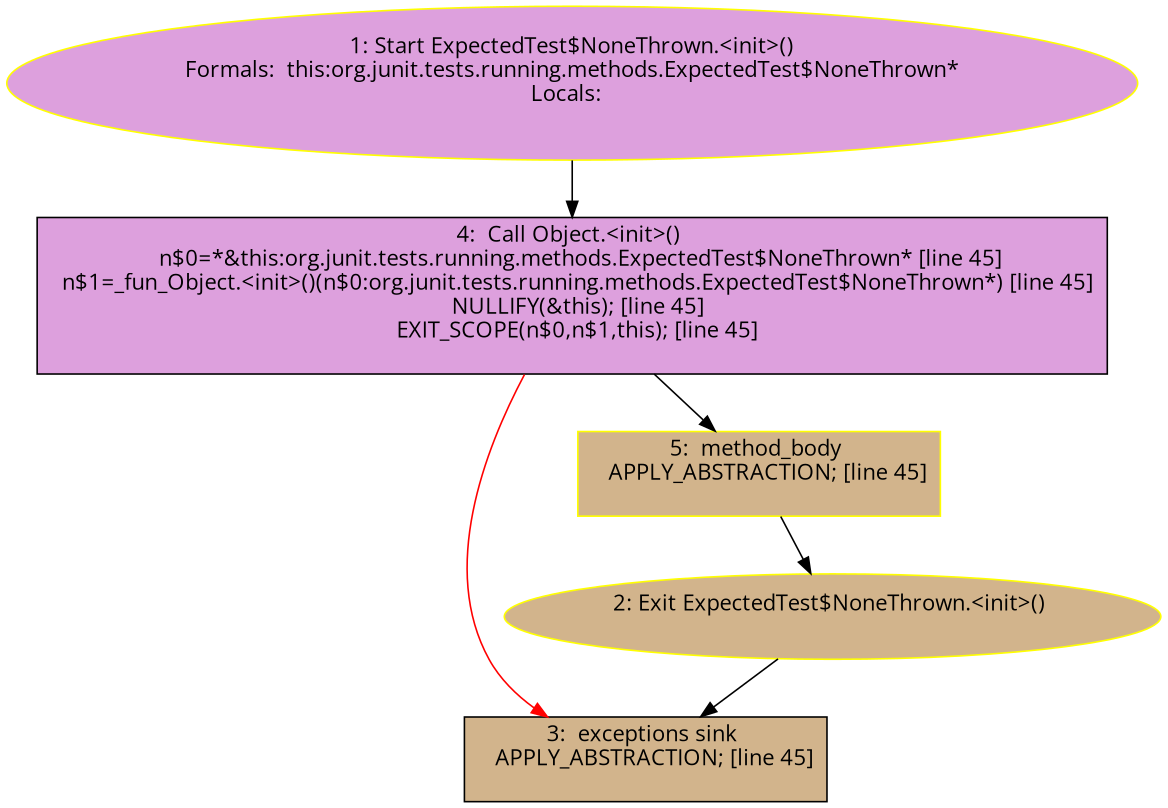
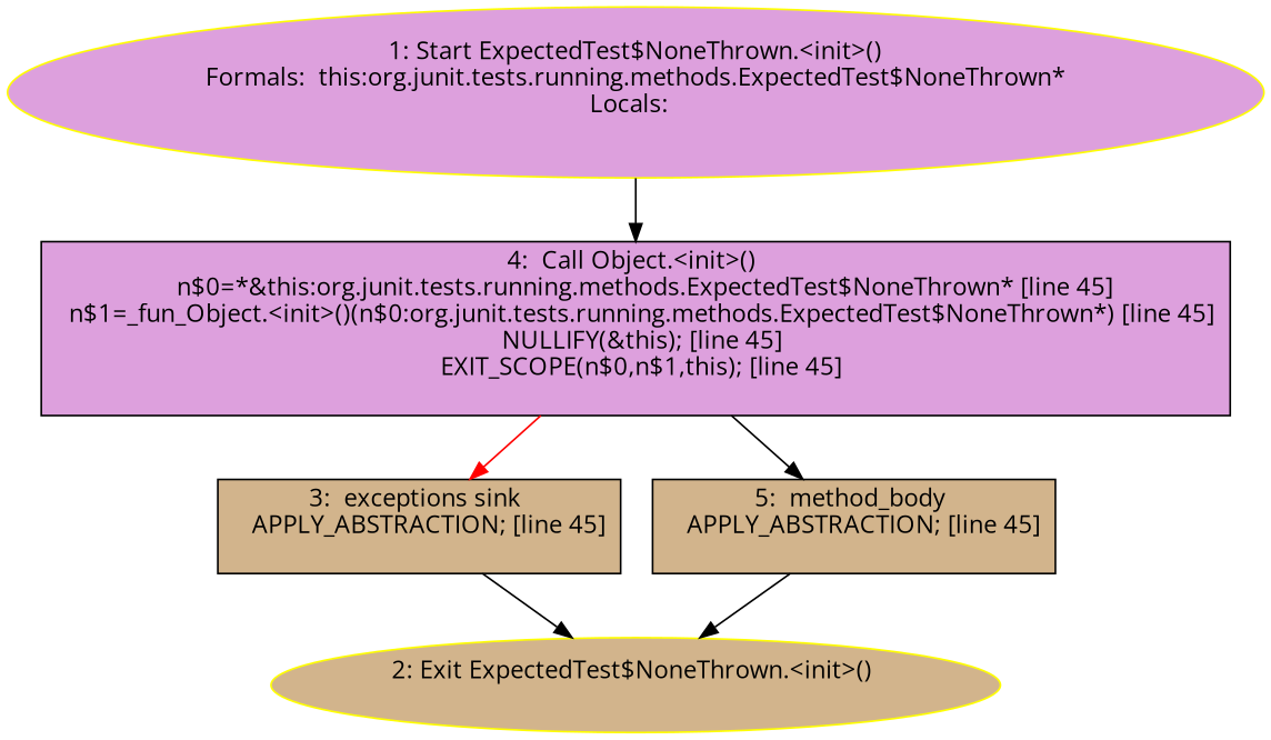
  digraph {
    fontname="Open Sans"
    node [fillcolor=tan fontname="Open Sans" style=filled shape=box]
    edge [fontname="Open Sans"]
    n1 [color=yellow fillcolor=plum label="1: Start ExpectedTest$NoneThrown.<init>()\nFormals:  this:org.junit.tests.running.methods.ExpectedTest$NoneThrown*\nLocals:  \n  " shape=""]
    n2 [fillcolor=plum label="4:  Call Object.<init>() \n   n$0=*&this:org.junit.tests.running.methods.ExpectedTest$NoneThrown* [line 45]\n  n$1=_fun_Object.<init>()(n$0:org.junit.tests.running.methods.ExpectedTest$NoneThrown*) [line 45]\n  NULLIFY(&this); [line 45]\n  EXIT_SCOPE(n$0,n$1,this); [line 45]\n "]
    n3 [label="3:  exceptions sink \n   APPLY_ABSTRACTION; [line 45]\n "]
-   n4 [label="5:  method_body \n   APPLY_ABSTRACTION; [line 45]\n " color=yellow]
+   n4 [label="5:  method_body \n   APPLY_ABSTRACTION; [line 45]\n "]
    n5 [color=yellow label="2: Exit ExpectedTest$NoneThrown.<init>() \n  " shape=""]
    n1 -> n2
    n2 -> n3 [color=red]
    n2 -> n4
-   n5 -> n3
+   n3 -> n5
    n4 -> n5
  }
